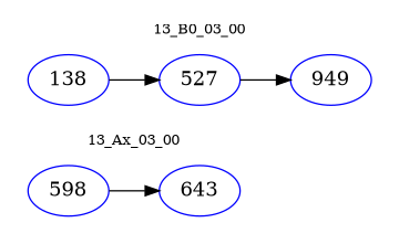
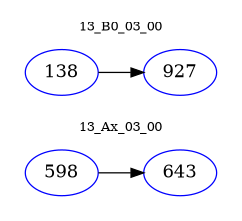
  digraph {
    rankdir=LR
    node [color=blue]
    edge [color=black]
    n1 [label=598]
    n2 [label=643]
    n3 [label=138]
-   n4 [label=527]
-   n5 [label=949]
+   n4 [label=927]
    subgraph cluster_1 {
      color=white
      fontsize=10
      label="13_Ax_03_00"
      n1
      n2
    }
    subgraph cluster_2 {
      color=white
      fontsize=10
      label="13_B0_03_00"
      n3
      n4
-     n5
    }
    n1 -> n2
    n3 -> n4
-   n4 -> n5
  }
